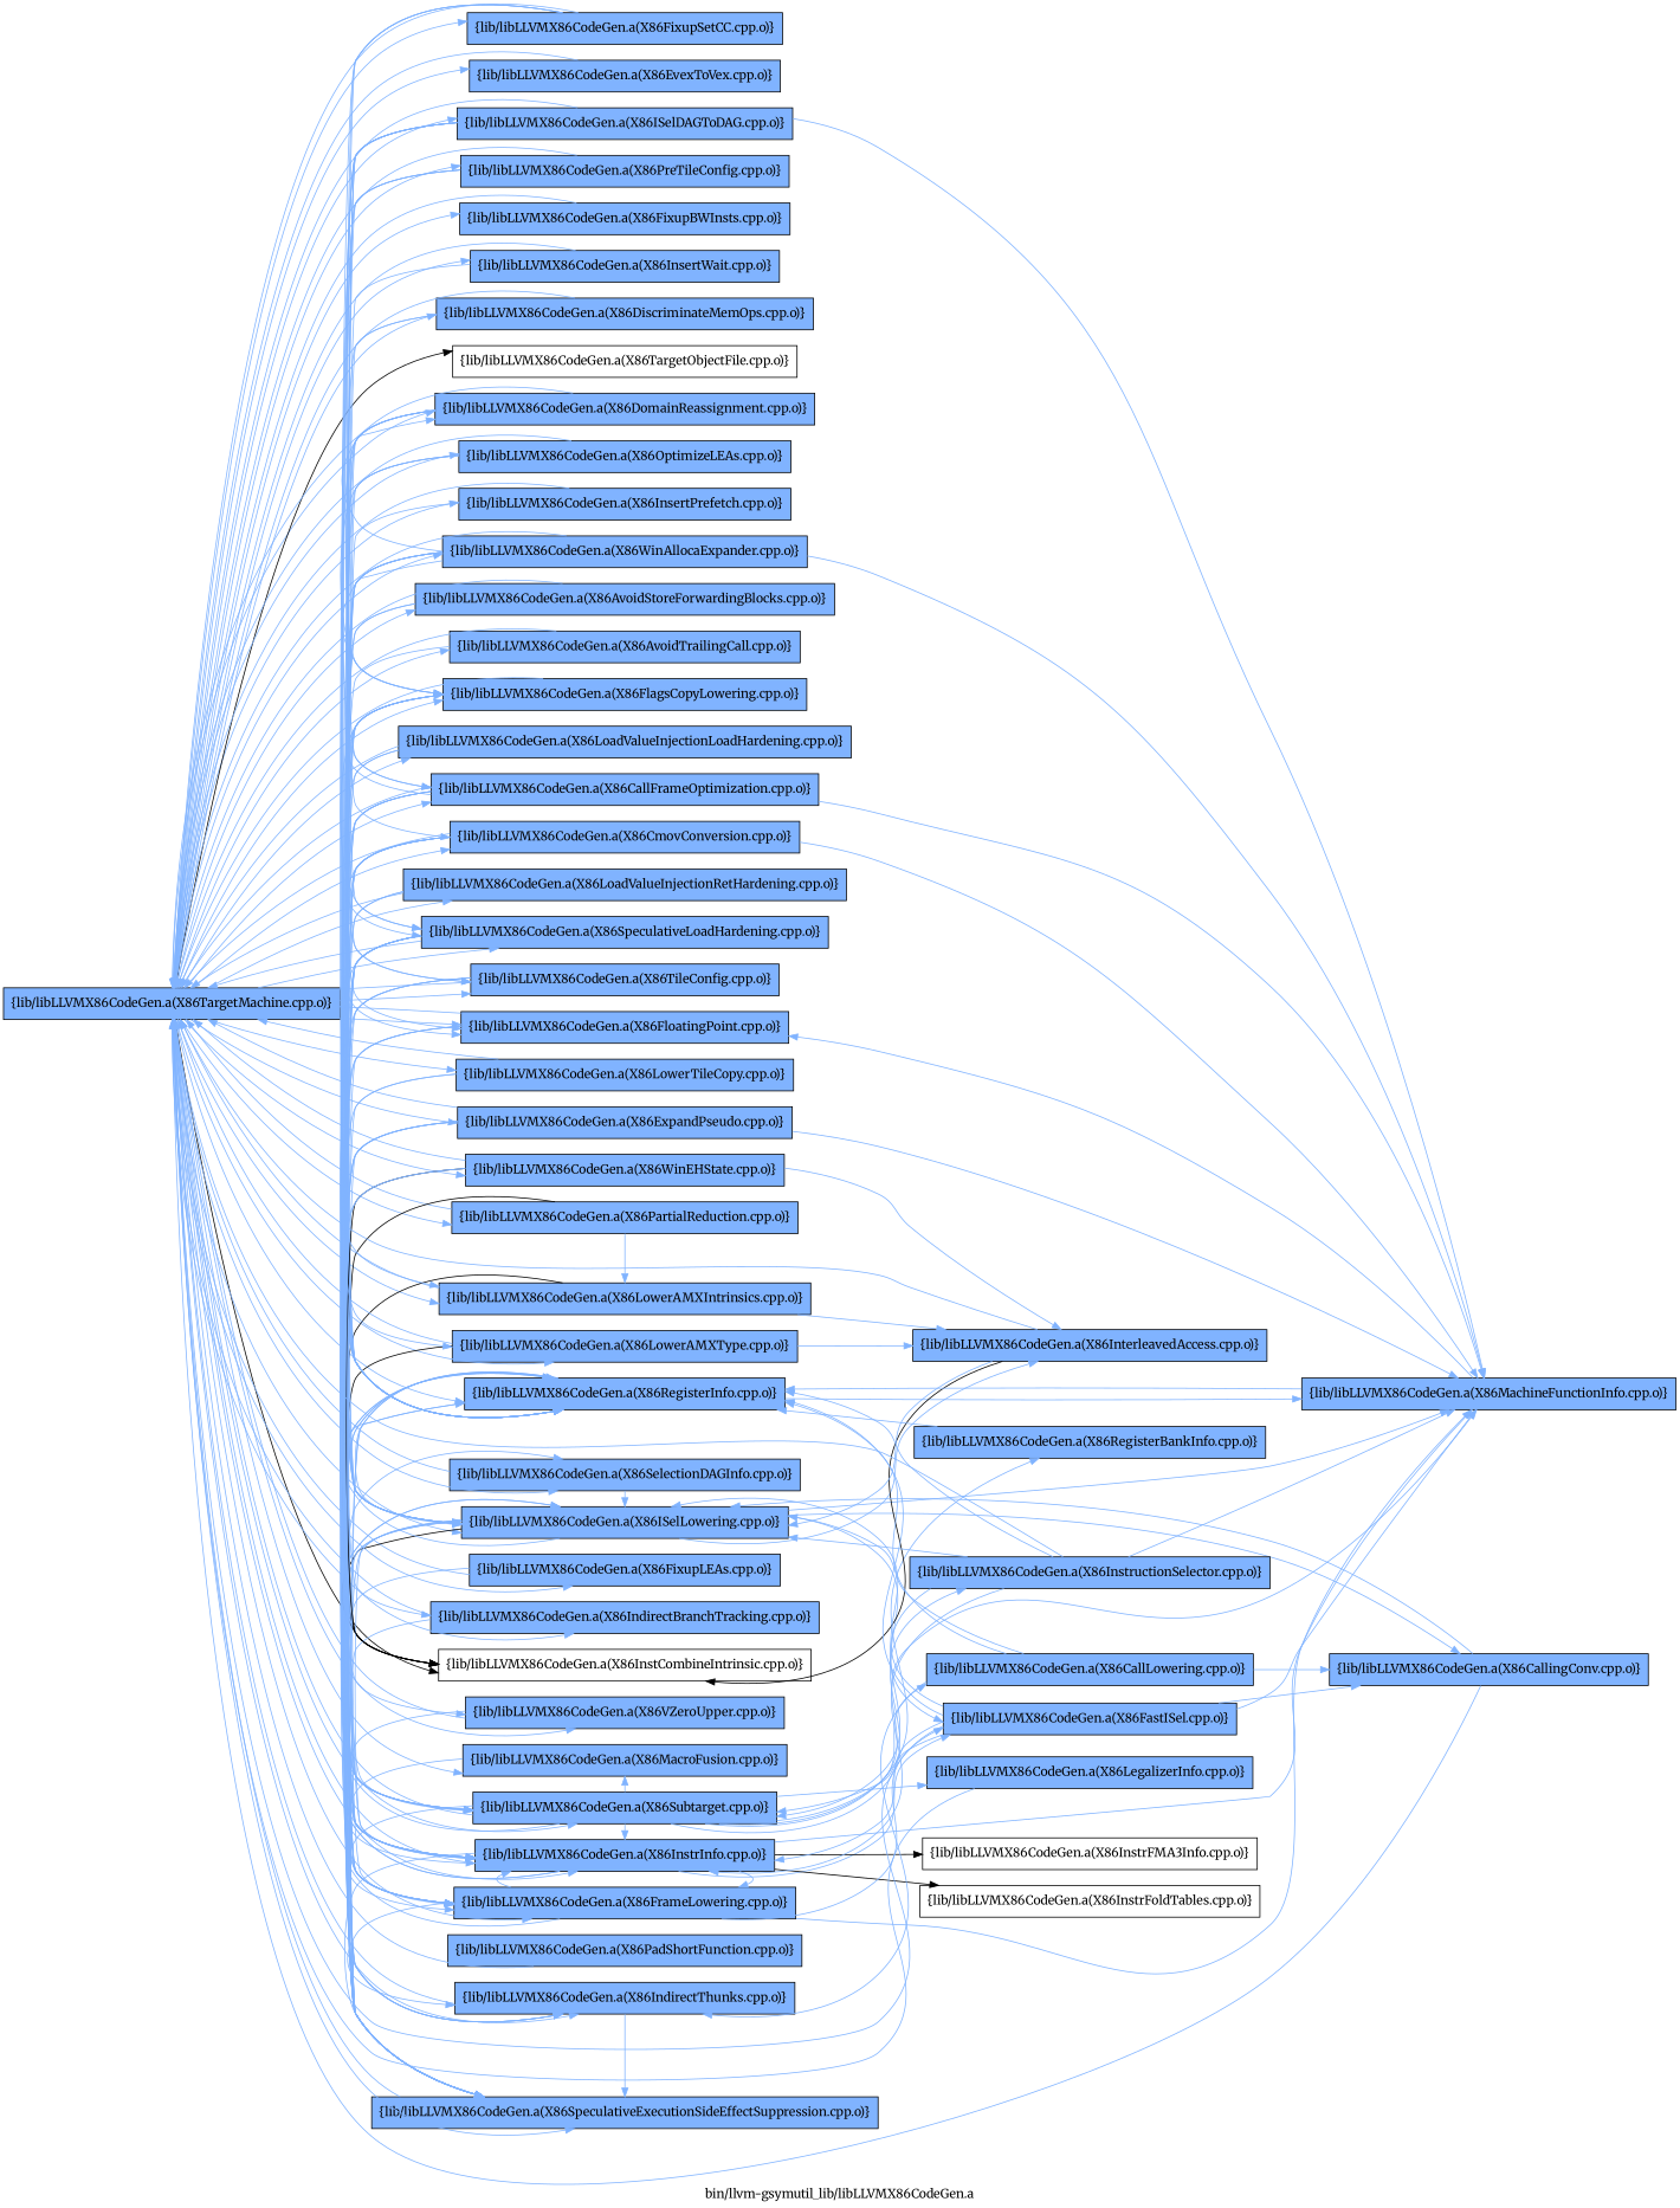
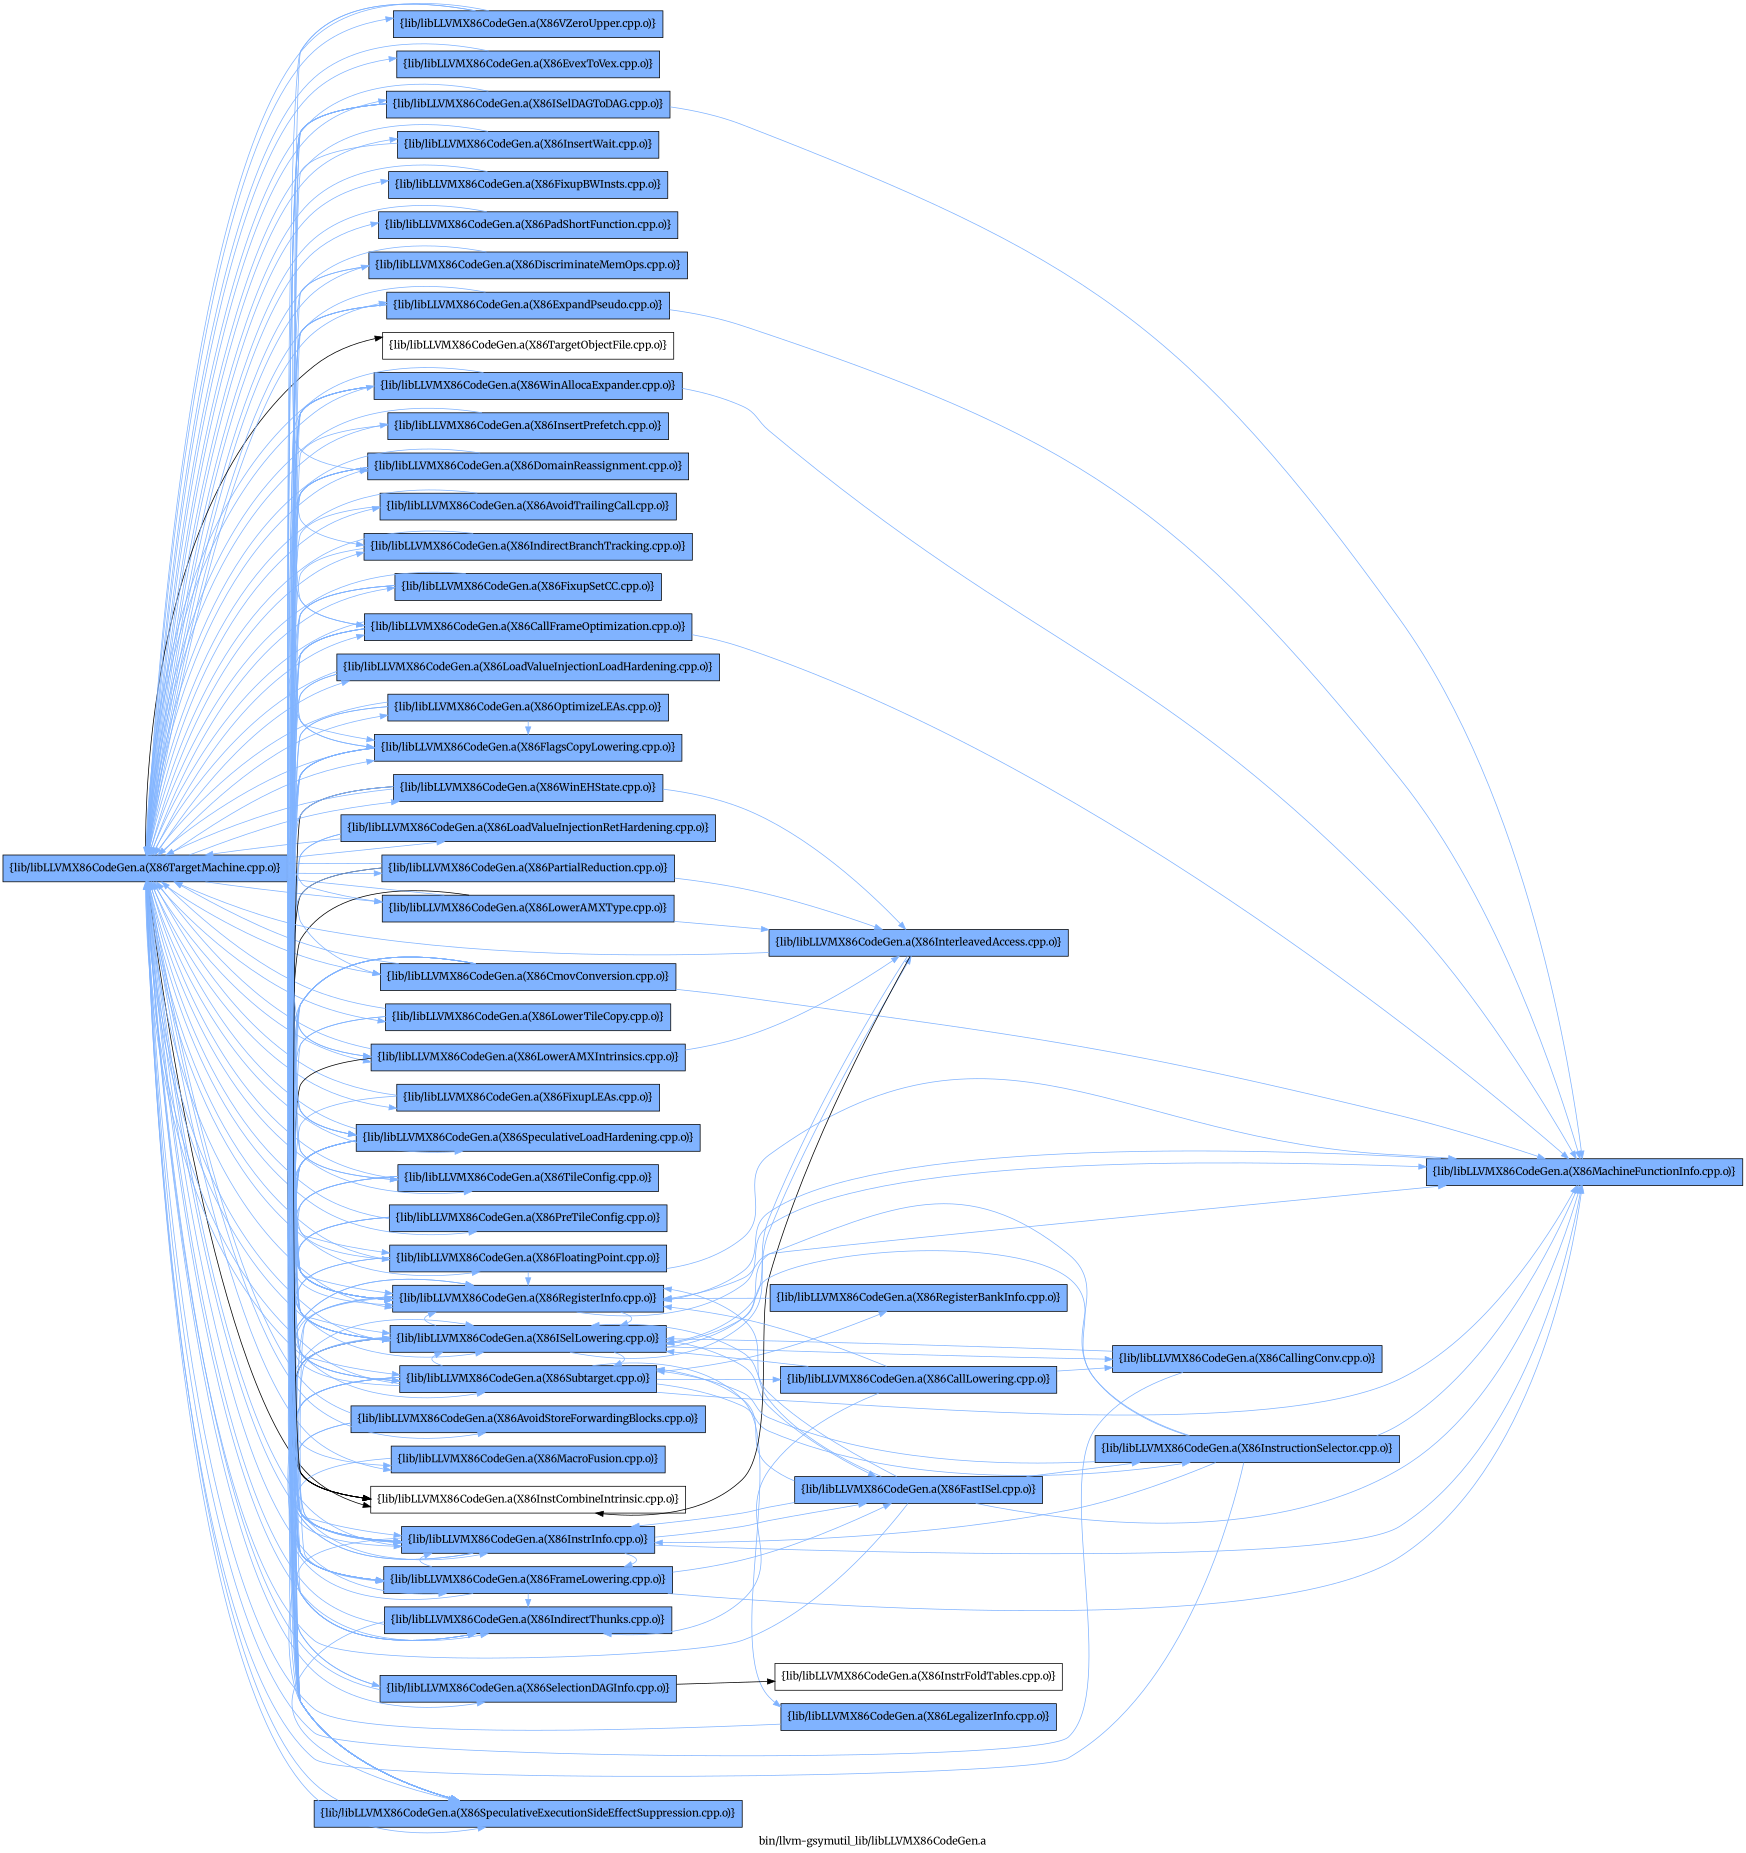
  digraph {
    fontname=Merriweather
    label="bin/llvm-gsymutil_lib/libLLVMX86CodeGen.a"
    rankdir=LR
    node [fillcolor="0.600000 0.5 1" fontname=Merriweather group=1 shape=box style=filled]
    edge [fontname=Merriweather color="0.600000 0.5 1"]
    n1 [label="{lib/libLLVMX86CodeGen.a(X86TargetMachine.cpp.o)}"]
    n2 [group=0 label="{lib/libLLVMX86CodeGen.a(X86InstCombineIntrinsic.cpp.o)}" fillcolor="" style=""]
    n3 [label="{lib/libLLVMX86CodeGen.a(X86SpeculativeExecutionSideEffectSuppression.cpp.o)}"]
    n4 [label="{lib/libLLVMX86CodeGen.a(X86IndirectThunks.cpp.o)}"]
    n5 [label="{lib/libLLVMX86CodeGen.a(X86LoadValueInjectionRetHardening.cpp.o)}"]
    n6 [label="{lib/libLLVMX86CodeGen.a(X86EvexToVex.cpp.o)}"]
    n7 [label="{lib/libLLVMX86CodeGen.a(X86DiscriminateMemOps.cpp.o)}"]
    n8 [label="{lib/libLLVMX86CodeGen.a(X86InsertPrefetch.cpp.o)}"]
    n9 [label="{lib/libLLVMX86CodeGen.a(X86FixupBWInsts.cpp.o)}"]
    n10 [label="{lib/libLLVMX86CodeGen.a(X86PadShortFunction.cpp.o)}"]
    n11 [label="{lib/libLLVMX86CodeGen.a(X86FixupLEAs.cpp.o)}"]
    n12 [label="{lib/libLLVMX86CodeGen.a(X86LowerAMXIntrinsics.cpp.o)}"]
    n13 [label="{lib/libLLVMX86CodeGen.a(X86LowerAMXType.cpp.o)}"]
    n14 [label="{lib/libLLVMX86CodeGen.a(X86DomainReassignment.cpp.o)}"]
    n15 [label="{lib/libLLVMX86CodeGen.a(X86PartialReduction.cpp.o)}"]
    n16 [group=0 label="{lib/libLLVMX86CodeGen.a(X86TargetObjectFile.cpp.o)}" fillcolor="" style=""]
    n17 [label="{lib/libLLVMX86CodeGen.a(X86MacroFusion.cpp.o)}"]
    n18 [label="{lib/libLLVMX86CodeGen.a(X86AvoidTrailingCall.cpp.o)}"]
    n19 [label="{lib/libLLVMX86CodeGen.a(X86ExpandPseudo.cpp.o)}"]
    n20 [label="{lib/libLLVMX86CodeGen.a(X86LowerTileCopy.cpp.o)}"]
    n21 [label="{lib/libLLVMX86CodeGen.a(X86FloatingPoint.cpp.o)}"]
    n22 [label="{lib/libLLVMX86CodeGen.a(X86LoadValueInjectionLoadHardening.cpp.o)}"]
    n23 [label="{lib/libLLVMX86CodeGen.a(X86RegisterInfo.cpp.o)}"]
    n24 [label="{lib/libLLVMX86CodeGen.a(X86ISelLowering.cpp.o)}"]
    n25 [label="{lib/libLLVMX86CodeGen.a(X86Subtarget.cpp.o)}"]
    n26 [label="{lib/libLLVMX86CodeGen.a(X86InstrInfo.cpp.o)}"]
    n27 [label="{lib/libLLVMX86CodeGen.a(X86FrameLowering.cpp.o)}"]
    n28 [label="{lib/libLLVMX86CodeGen.a(X86SelectionDAGInfo.cpp.o)}"]
    n29 [label="{lib/libLLVMX86CodeGen.a(X86TileConfig.cpp.o)}"]
    n30 [label="{lib/libLLVMX86CodeGen.a(X86SpeculativeLoadHardening.cpp.o)}"]
    n31 [label="{lib/libLLVMX86CodeGen.a(X86FlagsCopyLowering.cpp.o)}"]
    n32 [label="{lib/libLLVMX86CodeGen.a(X86FixupSetCC.cpp.o)}"]
    n33 [label="{lib/libLLVMX86CodeGen.a(X86OptimizeLEAs.cpp.o)}"]
    n34 [label="{lib/libLLVMX86CodeGen.a(X86CallFrameOptimization.cpp.o)}"]
    n35 [label="{lib/libLLVMX86CodeGen.a(X86AvoidStoreForwardingBlocks.cpp.o)}"]
    n36 [label="{lib/libLLVMX86CodeGen.a(X86PreTileConfig.cpp.o)}"]
    n37 [label="{lib/libLLVMX86CodeGen.a(X86CmovConversion.cpp.o)}"]
    n38 [label="{lib/libLLVMX86CodeGen.a(X86ISelDAGToDAG.cpp.o)}"]
    n39 [label="{lib/libLLVMX86CodeGen.a(X86IndirectBranchTracking.cpp.o)}"]
    n40 [label="{lib/libLLVMX86CodeGen.a(X86VZeroUpper.cpp.o)}"]
    n41 [label="{lib/libLLVMX86CodeGen.a(X86WinAllocaExpander.cpp.o)}"]
    n42 [label="{lib/libLLVMX86CodeGen.a(X86WinEHState.cpp.o)}"]
    n43 [label="{lib/libLLVMX86CodeGen.a(X86InsertWait.cpp.o)}"]
    n44 [label="{lib/libLLVMX86CodeGen.a(X86InterleavedAccess.cpp.o)}"]
    n45 [label="{lib/libLLVMX86CodeGen.a(X86MachineFunctionInfo.cpp.o)}"]
    n46 [label="{lib/libLLVMX86CodeGen.a(X86CallingConv.cpp.o)}"]
    n47 [label="{lib/libLLVMX86CodeGen.a(X86FastISel.cpp.o)}"]
    n48 [label="{lib/libLLVMX86CodeGen.a(X86LegalizerInfo.cpp.o)}"]
    n49 [label="{lib/libLLVMX86CodeGen.a(X86RegisterBankInfo.cpp.o)}"]
    n50 [label="{lib/libLLVMX86CodeGen.a(X86InstructionSelector.cpp.o)}"]
    n51 [label="{lib/libLLVMX86CodeGen.a(X86CallLowering.cpp.o)}"]
    n52 [group=0 label="{lib/libLLVMX86CodeGen.a(X86InstrFoldTables.cpp.o)}" fillcolor="" style=""]
-   n53 [group=0 label="{lib/libLLVMX86CodeGen.a(X86InstrFMA3Info.cpp.o)}" fillcolor="" style=""]
    subgraph sub_1 {
      rank=same
      n1
    }
    subgraph sub_2 {
      rank=same
      n2
      n3
      n4
      n5
      n6
      n7
      n8
      n9
      n10
      n11
      n12
      n13
      n14
      n15
      n16
      n17
      n18
      n19
      n20
      n21
      n22
      n23
      n24
      n25
      n26
      n27
      n28
      n29
      n30
      n31
      n32
      n33
      n34
      n35
      n36
      n37
      n38
      n39
      n40
      n41
      n42
      n43
    }
    n1 -> n2 [color=""]
    n1 -> n3
    n1 -> n4
    n1 -> n5
    n1 -> n6
    n1 -> n7
    n1 -> n8
    n1 -> n9
+   n1 -> n10
    n1 -> n11
    n1 -> n12
    n1 -> n13
    n1 -> n14
    n1 -> n15
    n1 -> n16 [color=""]
    n1 -> n17
    n1 -> n18
    n1 -> n19
    n1 -> n20
    n1 -> n21
    n1 -> n22
    n1 -> n23
    n1 -> n24
    n1 -> n25
    n1 -> n26
    n1 -> n27
    n1 -> n28
    n1 -> n29
    n1 -> n30
    n1 -> n31
    n1 -> n32
    n1 -> n33
    n1 -> n34
    n1 -> n35
    n1 -> n36
    n1 -> n37
    n1 -> n38
    n1 -> n39
    n1 -> n40
    n1 -> n41
    n1 -> n42
    n1 -> n43
    n3 -> n1
    n4 -> n1
    n4 -> n3
    n5 -> n1
    n5 -> n3
    n5 -> n23
    n6 -> n1
    n7 -> n1
    n7 -> n3
    n7 -> n34
    n8 -> n1
    n8 -> n3
    n9 -> n1
    n10 -> n1
    n11 -> n1
    n11 -> n26
    n12 -> n1
    n12 -> n2 [color=""]
    n12 -> n44
    n13 -> n1
    n13 -> n2 [color=""]
    n13 -> n44
    n14 -> n1
    n14 -> n3
    n14 -> n23
    n14 -> n31
    n14 -> n34
    n14 -> n37
    n15 -> n1
    n15 -> n2 [color=""]
    n15 -> n12
+   n15 -> n44
    n17 -> n26
    n18 -> n1
    n18 -> n3
    n19 -> n1
    n19 -> n4
    n19 -> n23
    n19 -> n26
    n19 -> n27
    n19 -> n45
    n20 -> n1
    n20 -> n3
    n20 -> n23
    n21 -> n1
    n21 -> n23
    n21 -> n25
    n21 -> n27
-   n45 -> n21
+   n21 -> n45
    n22 -> n1
    n22 -> n3
    n22 -> n21
    n23 -> n24
    n23 -> n26
    n23 -> n27
    n23 -> n45
+   n24 -> n1
    n24 -> n2 [color=""]
    n24 -> n4
    n24 -> n23
    n24 -> n25
    n24 -> n26
    n24 -> n44
    n24 -> n45
    n24 -> n46
    n24 -> n47
    n25 -> n1
    n25 -> n17
    n25 -> n23
    n25 -> n24
    n25 -> n26
    n25 -> n27
    n25 -> n28
    n25 -> n45
    n25 -> n48
    n25 -> n49
    n25 -> n50
    n25 -> n51
    n26 -> n1
    n26 -> n3
    n26 -> n23
    n26 -> n24
    n26 -> n27
    n26 -> n45
    n26 -> n47
-   n26 -> n52 [color=""]
-   n26 -> n53 [color=""]
+   n28 -> n52 [color=""]
    n27 -> n4
    n27 -> n23
    n27 -> n24
    n27 -> n26
    n27 -> n45
    n27 -> n47
    n28 -> n1
    n28 -> n24
    n29 -> n1
    n29 -> n23
    n29 -> n24
    n29 -> n27
    n30 -> n1
    n30 -> n3
    n30 -> n4
    n30 -> n21
    n30 -> n23
    n30 -> n24
    n30 -> n25
    n30 -> n26
    n30 -> n27
    n31 -> n1
    n31 -> n3
    n31 -> n23
    n31 -> n24
    n31 -> n26
    n31 -> n29
    n31 -> n30
    n32 -> n1
    n32 -> n3
    n32 -> n23
    n32 -> n30
    n33 -> n1
    n33 -> n3
    n33 -> n26
    n33 -> n31
    n34 -> n1
    n34 -> n3
    n34 -> n23
    n34 -> n24
    n34 -> n27
    n34 -> n31
    n34 -> n45
    n35 -> n1
    n35 -> n3
    n35 -> n26
    n36 -> n1
    n36 -> n3
    n36 -> n23
    n36 -> n24
    n37 -> n1
    n37 -> n3
    n37 -> n4
    n37 -> n24
    n37 -> n25
    n37 -> n26
    n37 -> n30
    n37 -> n45
    n38 -> n1
    n38 -> n3
    n38 -> n23
    n38 -> n24
    n38 -> n25
    n38 -> n26
    n38 -> n39
    n38 -> n45
    n39 -> n1
    n39 -> n3
    n40 -> n1
-   n23 -> n40
+   n40 -> n23
    n40 -> n27
    n41 -> n1
    n41 -> n3
    n41 -> n14
    n41 -> n23
    n41 -> n24
    n41 -> n27
    n41 -> n29
    n41 -> n31
    n41 -> n45
    n42 -> n1
    n42 -> n2 [color=""]
    n42 -> n12
    n42 -> n13
    n42 -> n44
    n43 -> n1
    n43 -> n3
    n44 -> n1
    n44 -> n2 [color=""]
    n44 -> n24
    n45 -> n23
    n46 -> n1
    n46 -> n24
    n47 -> n1
    n47 -> n23
    n47 -> n24
    n47 -> n25
    n47 -> n26
    n47 -> n45
-   n47 -> n46
+   n47 -> n50
    n48 -> n1
    n49 -> n23
    n50 -> n1
    n50 -> n23
    n50 -> n24
    n50 -> n25
    n50 -> n26
    n50 -> n45
    n51 -> n4
    n51 -> n23
    n51 -> n24
    n51 -> n46
  }
